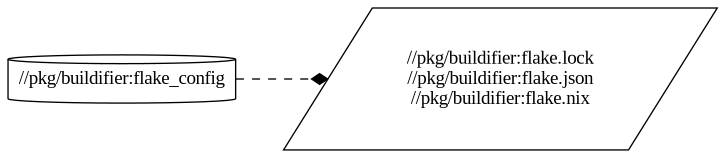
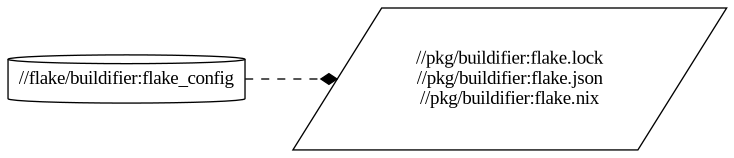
  digraph {
    rankdir=LR
    fontname="Liberation Serif"
    node [fontname="Liberation Serif"]
-   "//pkg/buildifier:flake_config" [shape=cylinder]
+   "//pkg/buildifier:flake_config" [shape=cylinder label="//flake/buildifier:flake_config"]
    "//pkg/buildifier:flake.lock\n//pkg/buildifier:flake.json\n//pkg/buildifier:flake.nix" [shape=parallelogram]
    "//pkg/buildifier:flake_config" -> "//pkg/buildifier:flake.lock\n//pkg/buildifier:flake.json\n//pkg/buildifier:flake.nix" [color=black style=dashed arrowhead=diamond fontname="Liberation Serif"]
  }
